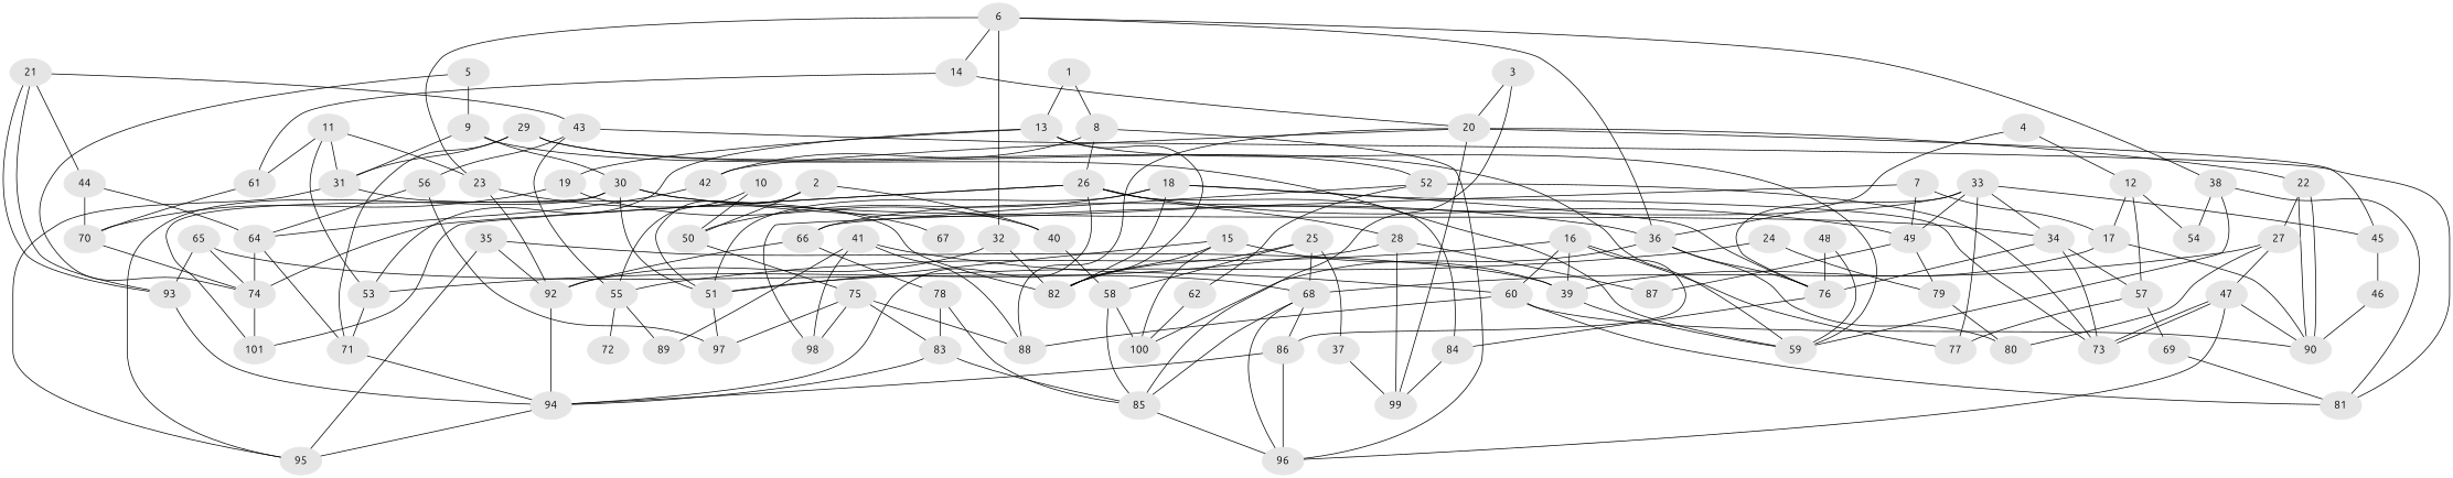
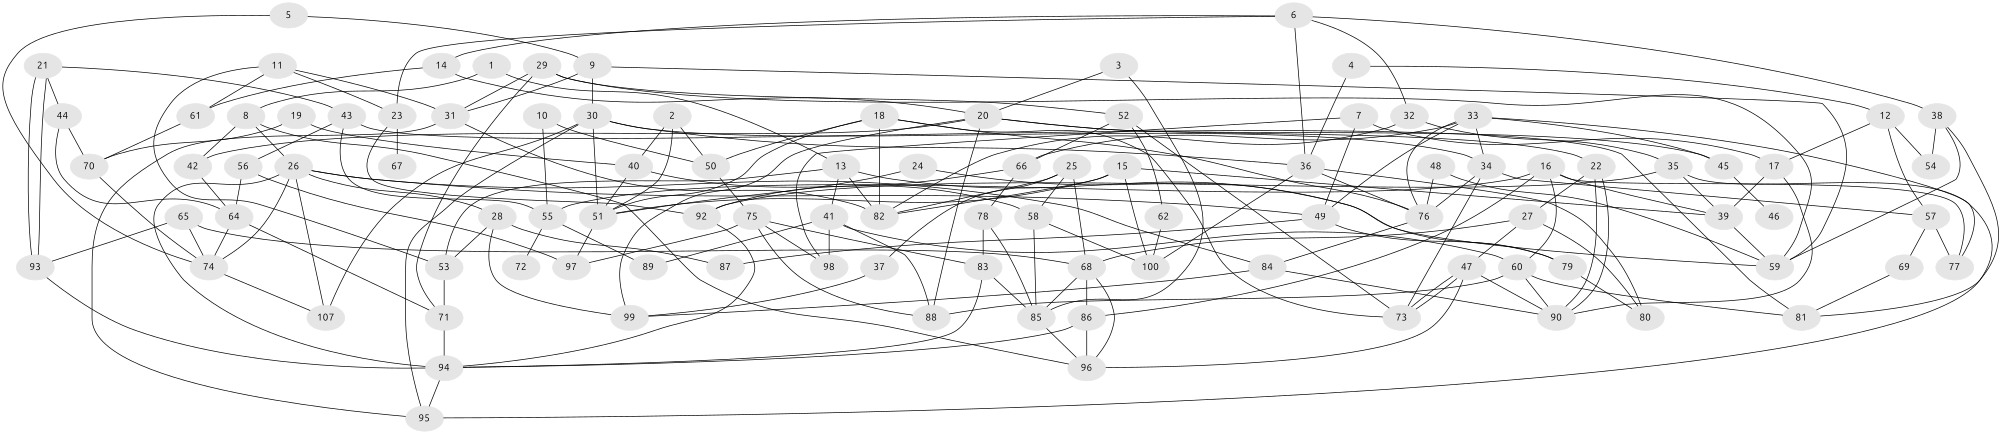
  graph {
    fontname=Ubuntu
    node [color=gray90 fontname=Ubuntu style=filled]
    edge [fontname=Ubuntu]
    1
    8
    13
    26
    42
    96
    59
    53
    19
    82
    2
    40
    50
    51
    58
    75
    97
    3
    20
    85
    22
    45
    88
    99
    4
    12
    36
    17
    54
    57
    100
    76
    80
    5
    9
    74
    30
    31
-   101
+   101 [label=107]
    6
    14
    23
    32
    38
    61
    67
    92
    81
    7
    49
    98
    39
    90
    79
    87
    28
    84
    94
    64
    34
    95
    10
    55
    89
    72
    11
    71
    70
    77
    69
    15
    16
    60
    86
    18
    73
    27
    46
    21
    43
    44
    93
    56
    68
    47
    24
    25
    37
    29
    52
    66
    62
    33
    78
    35
    41
    48
    83
    65
    1 -- 8
    1 -- 13
    8 -- 26
    8 -- 42
    8 -- 96
    13 -- 59
    13 -- 53
-   13 -- 19
+   13 -- 41
    13 -- 82
    26 -- 74
    26 -- 101
    26 -- 49
    26 -- 28
    26 -- 84
    26 -- 94
    42 -- 64
    53 -- 71
    19 -- 40
    19 -- 70
    2 -- 40
    2 -- 50
    2 -- 51
+   40 -- 51
    40 -- 58
    50 -- 75
    51 -- 97
    58 -- 85
    58 -- 100
    75 -- 97
    75 -- 88
    75 -- 98
    75 -- 83
    3 -- 20
    3 -- 85
    20 -- 42
    20 -- 22
    20 -- 45
    20 -- 88
    20 -- 99
    85 -- 96
    22 -- 90
    22 -- 90
    22 -- 27
    45 -- 46
    4 -- 12
    4 -- 36
    12 -- 17
    12 -- 54
    12 -- 57
    36 -- 100
    36 -- 76
    36 -- 80
    17 -- 39
    17 -- 90
    57 -- 77
    57 -- 69
    76 -- 84
    5 -- 9
    5 -- 74
    9 -- 59
    9 -- 30
    9 -- 31
    74 -- 101
    30 -- 51
    30 -- 36
    30 -- 101
    30 -- 34
    30 -- 95
    31 -- 82
    31 -- 95
    6 -- 36
    6 -- 14
    6 -- 23
    6 -- 32
    6 -- 38
    14 -- 20
    14 -- 61
    23 -- 67
    23 -- 92
    32 -- 82
-   32 -- 92
+   32 -- 35
    38 -- 59
    38 -- 54
    38 -- 81
    61 -- 70
    92 -- 94
    7 -- 17
    7 -- 49
    7 -- 98
    49 -- 79
    49 -- 87
    39 -- 59
    79 -- 80
    28 -- 53
    28 -- 99
    28 -- 87
    84 -- 99
    94 -- 95
    64 -- 74
    64 -- 71
    34 -- 57
    34 -- 76
    34 -- 73
    10 -- 50
    10 -- 55
    55 -- 89
    55 -- 72
    11 -- 53
    11 -- 31
    11 -- 23
    11 -- 61
    71 -- 94
    70 -- 74
    69 -- 81
    15 -- 82
    15 -- 51
    15 -- 100
    15 -- 39
    16 -- 39
    16 -- 55
    16 -- 77
    16 -- 60
    16 -- 86
    60 -- 88
    60 -- 81
    60 -- 90
    86 -- 96
    86 -- 94
    18 -- 82
    18 -- 50
    18 -- 51
    18 -- 76
    18 -- 73
    27 -- 80
    27 -- 68
    27 -- 47
-   46 -- 90
+   84 -- 90
    21 -- 43
    21 -- 44
    21 -- 93
    21 -- 93
    43 -- 81
    43 -- 55
    43 -- 56
    44 -- 64
    44 -- 70
    93 -- 94
    56 -- 97
    56 -- 64
    68 -- 96
    68 -- 85
    68 -- 86
    47 -- 96
    47 -- 90
    47 -- 73
    47 -- 73
    24 -- 51
    24 -- 79
    25 -- 82
    25 -- 58
    25 -- 68
    25 -- 37
    37 -- 99
    29 -- 59
    29 -- 31
    29 -- 71
    29 -- 52
    52 -- 73
    52 -- 66
    52 -- 62
    66 -- 92
    66 -- 78
    62 -- 100
    33 -- 45
    33 -- 76
    33 -- 49
    33 -- 34
    33 -- 77
    33 -- 66
    78 -- 85
    78 -- 83
    35 -- 92
    35 -- 39
    35 -- 95
    41 -- 88
    41 -- 98
    41 -- 89
    41 -- 60
    48 -- 59
    48 -- 76
    83 -- 85
    83 -- 94
    65 -- 74
    65 -- 93
    65 -- 68
  }
